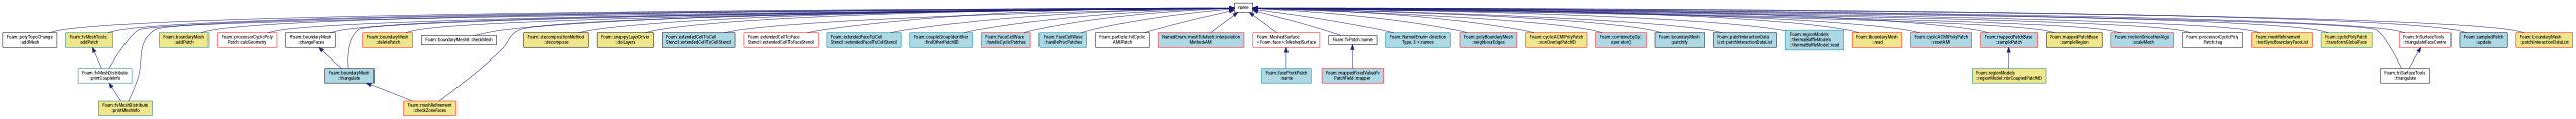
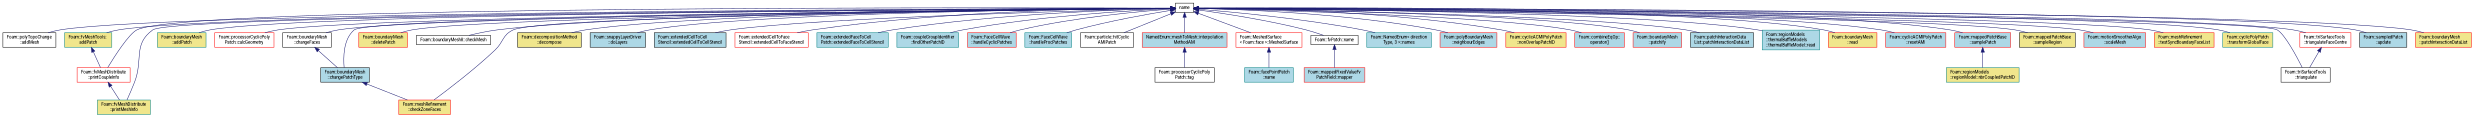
  digraph {
    fontname="Roboto Condensed"
    rankdir=TB
    node [color=red fillcolor=lightblue fontname="Roboto Condensed" fontsize=10 shape=record style=filled]
    edge [color=midnightblue dir=back fontname="Roboto Condensed" fontsize=10 labelfontname=Helvetica labelfontsize=10 style=solid]
    n1 [color=black fillcolor=white fontcolor=black height=0.2 label=name width=0.4]
    n2 [color=black fillcolor=white height=0.2 label="Foam::polyTopoChange\l::addMesh" width=0.4]
    n3 [color=teal fillcolor=khaki height=0.2 label="Foam::fvMeshTools::\laddPatch" width=0.4]
-   n4 [color=teal fillcolor=white height=0.2 label="Foam::fvMeshDistribute\l::printCoupleInfo" width=0.4]
+   n4 [fillcolor=white height=0.2 label="Foam::fvMeshDistribute\l::printCoupleInfo" width=0.4]
    n5 [color=teal fillcolor=khaki height=0.2 label="Foam::fvMeshDistribute\l::printMeshInfo" width=0.4]
    n6 [color=teal fillcolor=khaki height=0.2 label="Foam::boundaryMesh\l::addPatch" width=0.4]
    n7 [fillcolor=white height=0.2 label="Foam::processorCyclicPoly\lPatch::calcGeometry" width=0.4]
    n8 [color=black fillcolor=white height=0.2 label="Foam::boundaryMesh\l::changeFaces" width=0.4]
-   n9 [color=black height=0.2 label="Foam::boundaryMesh\l::triangulate" width=0.4]
+   n9 [color=black height=0.2 label="Foam::boundaryMesh\l::changePatchType" width=0.4]
    n10 [fillcolor=khaki height=0.2 label="Foam::boundaryMesh\l::deletePatch" width=0.4]
    n11 [color=black fillcolor=white height=0.2 label="Foam::boundaryMesh8::checkMesh" width=0.4]
    n12 [fillcolor=khaki height=0.2 label="Foam::meshRefinement\l::checkZoneFaces" width=0.4]
    n13 [color=black fillcolor=khaki height=0.2 label="Foam::decompositionMethod\l::decompose" width=0.4]
-   n14 [color=black fillcolor=khaki height=0.2 label="Foam::snappyLayerDriver\l::doLayers" width=0.4]
+   n14 [color=black height=0.2 label="Foam::snappyLayerDriver\l::doLayers" width=0.4]
    n15 [color=black height=0.2 label="Foam::extendedCellToCell\lStencil::extendedCellToCellStencil" width=0.4]
    n16 [fillcolor=white height=0.2 label="Foam::extendedCellToFace\lStencil::extendedCellToFaceStencil" width=0.4]
-   n17 [color=teal height=0.2 label="Foam::extendedFaceToCell\lStencil::extendedFaceToCellStencil" width=0.4]
+   n17 [color=teal height=0.2 label="Foam::extendedFaceToCell\lPatch::extendedFaceToCellStencil" width=0.4]
    n18 [color=teal height=0.2 label="Foam::coupleGroupIdentifier\l::findOtherPatchID" width=0.4]
    n19 [height=0.2 label="Foam::FaceCellWave\l::handleCyclicPatches" width=0.4]
    n20 [color=teal height=0.2 label="Foam::FaceCellWave\l::handleProcPatches" width=0.4]
    n21 [color=black fillcolor=white height=0.2 label="Foam::particle::hitCyclic\lAMIPatch" width=0.4]
    n22 [height=0.2 label="NamedEnum::meshToMesh::interpolation\lMethodAMI" width=0.4]
    n23 [fillcolor=white height=0.2 label="Foam::MeshedSurface\l\< Foam::face \>::MeshedSurface" width=0.4]
    n24 [color=black fillcolor=white height=0.2 label="Foam::fvPatch::name" width=0.4]
    n25 [color=teal height=0.2 label="Foam::NamedEnum\< direction\lType, 3 \>::names" width=0.4]
    n26 [height=0.2 label="Foam::polyBoundaryMesh\l::neighbourEdges" width=0.4]
    n27 [fillcolor=khaki height=0.2 label="Foam::cyclicACMIPolyPatch\l::nonOverlapPatchID" width=0.4]
    n28 [height=0.2 label="Foam::combineEqOp::\loperator()" width=0.4]
-   n29 [color=black height=0.2 label="Foam::boundaryMesh\l::patchify" width=0.4]
+   n29 [height=0.2 label="Foam::boundaryMesh\l::patchify" width=0.4]
    n30 [color=black height=0.2 label="Foam::patchInteractionData\lList::patchInteractionDataList" width=0.4]
    n31 [color=teal height=0.2 label="Foam::regionModels\l::thermalBaffleModels\l::thermalBaffleModel::read" width=0.4]
    n32 [fillcolor=khaki height=0.2 label="Foam::boundaryMesh\l::read" width=0.4]
    n33 [height=0.2 label="Foam::cyclicACMIPolyPatch\l::resetAMI" width=0.4]
    n34 [height=0.2 label="Foam::mappedPatchBase\l::samplePatch" width=0.4]
    n35 [color=black fillcolor=khaki height=0.2 label="Foam::mappedPatchBase\l::sampleRegion" width=0.4]
    n36 [height=0.2 label="Foam::motionSmootherAlgo\l::scaleMesh" width=0.4]
    n37 [color=black fillcolor=white height=0.2 label="Foam::processorCyclicPoly\lPatch::tag" width=0.4]
    n38 [fillcolor=khaki height=0.2 label="Foam::meshRefinement\l::testSyncBoundaryFaceList" width=0.4]
    n39 [color=teal fillcolor=khaki height=0.2 label="Foam::cyclicPolyPatch\l::transformGlobalFace" width=0.4]
    n40 [color=black fillcolor=white height=0.2 label="Foam::triSurfaceTools\l::triangulate" width=0.4]
    n41 [fillcolor=white height=0.2 label="Foam::triSurfaceTools\l::triangulateFaceCentre" width=0.4]
    n42 [color=black height=0.2 label="Foam::sampledPatch\l::update" width=0.4]
    n43 [fillcolor=khaki height=0.2 label="Foam::boundaryMesh\l::patchInteractionDataList" width=0.4]
    n44 [height=0.2 label="Foam::mappedFixedValueFv\lPatchField::mapper" width=0.4]
    n45 [color=teal height=0.2 label="Foam::facePointPatch\l::name" width=0.4]
    n46 [color=teal fillcolor=khaki height=0.2 label="Foam::regionModels\l::regionModel::nbrCoupledPatchID" width=0.4]
    n1 -> n2
    n1 -> n3
    n1 -> n4
    n1 -> n5
    n1 -> n6
    n1 -> n7
    n1 -> n8
    n1 -> n9
    n1 -> n10
    n1 -> n11
    n1 -> n12
    n1 -> n13
    n1 -> n14
    n1 -> n15
    n1 -> n16
    n1 -> n17
    n1 -> n18
    n1 -> n19
    n1 -> n20
    n1 -> n21
    n1 -> n22
    n1 -> n23
    n1 -> n24
    n1 -> n25
    n1 -> n26
    n1 -> n27
    n1 -> n28
    n1 -> n29
    n1 -> n30
    n1 -> n31
    n1 -> n32
    n1 -> n33
    n1 -> n34
    n1 -> n35
    n1 -> n36
-   n1 -> n37
+   n22 -> n37
    n1 -> n38
    n1 -> n39
    n1 -> n40
    n1 -> n41
    n1 -> n42
    n1 -> n43
    n3 -> n4
    n4 -> n5
    n8 -> n9
    n9 -> n12
    n23 -> n45
    n24 -> n44
    n34 -> n46
    n41 -> n40
  }
